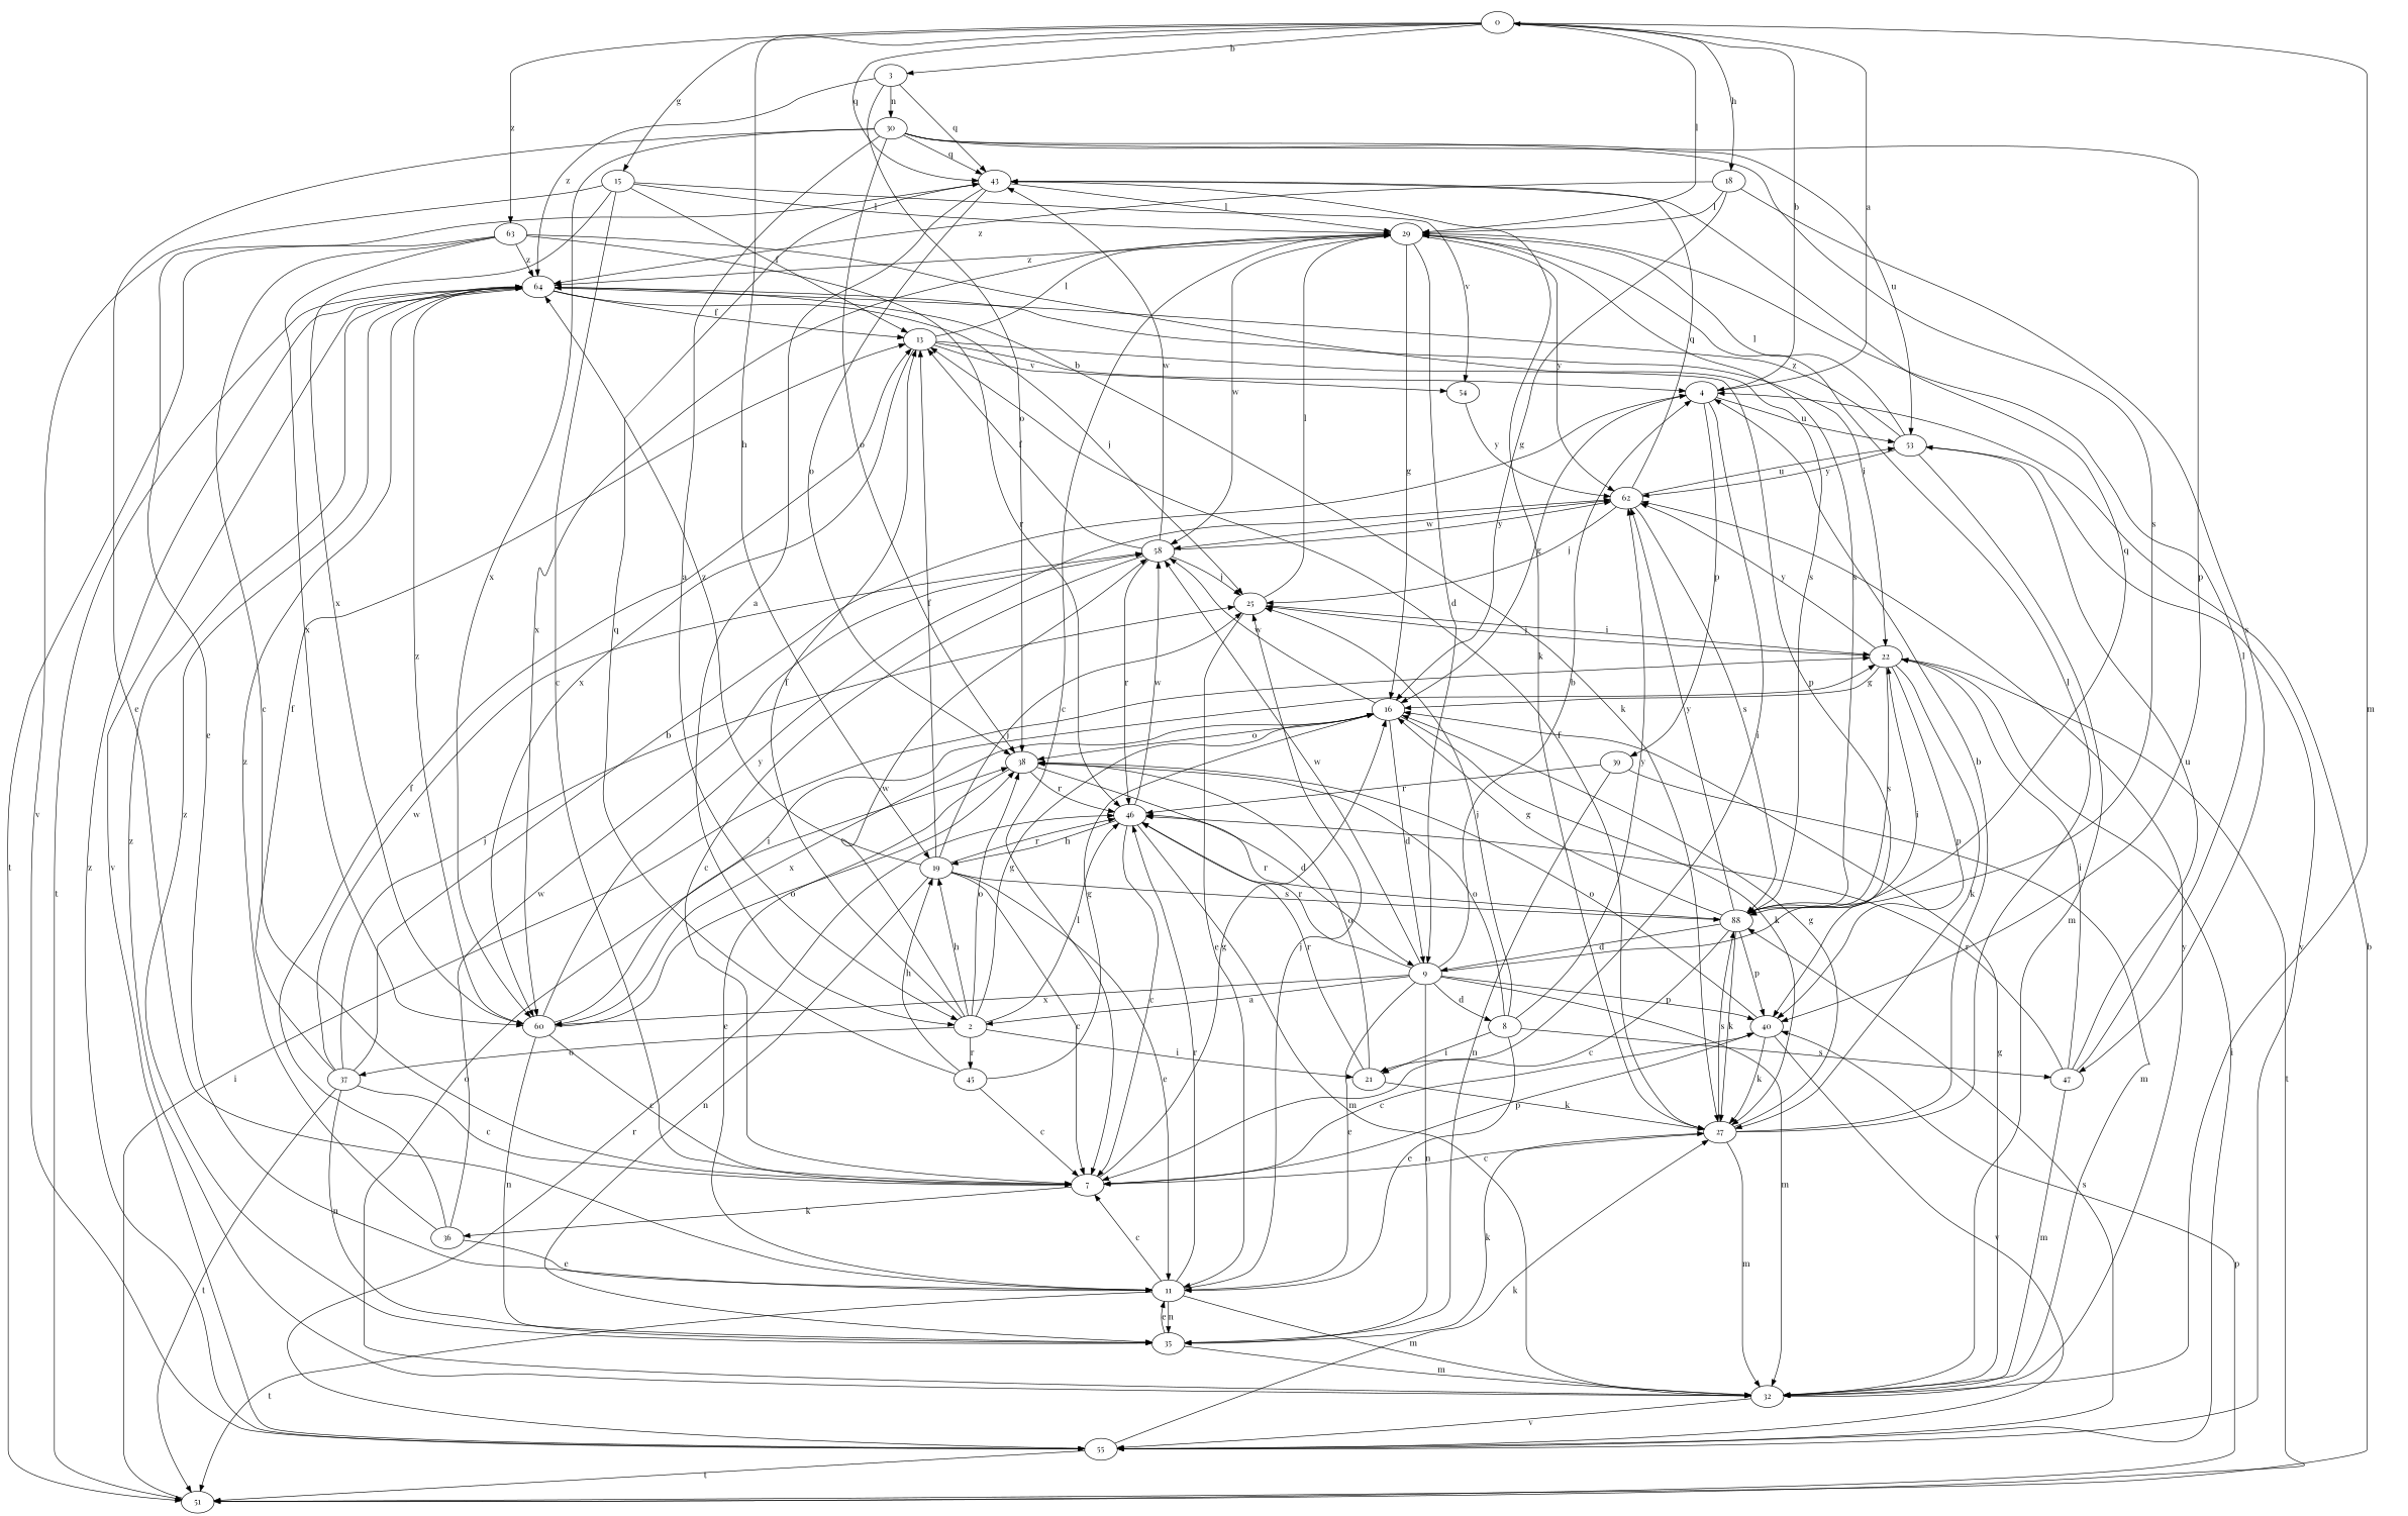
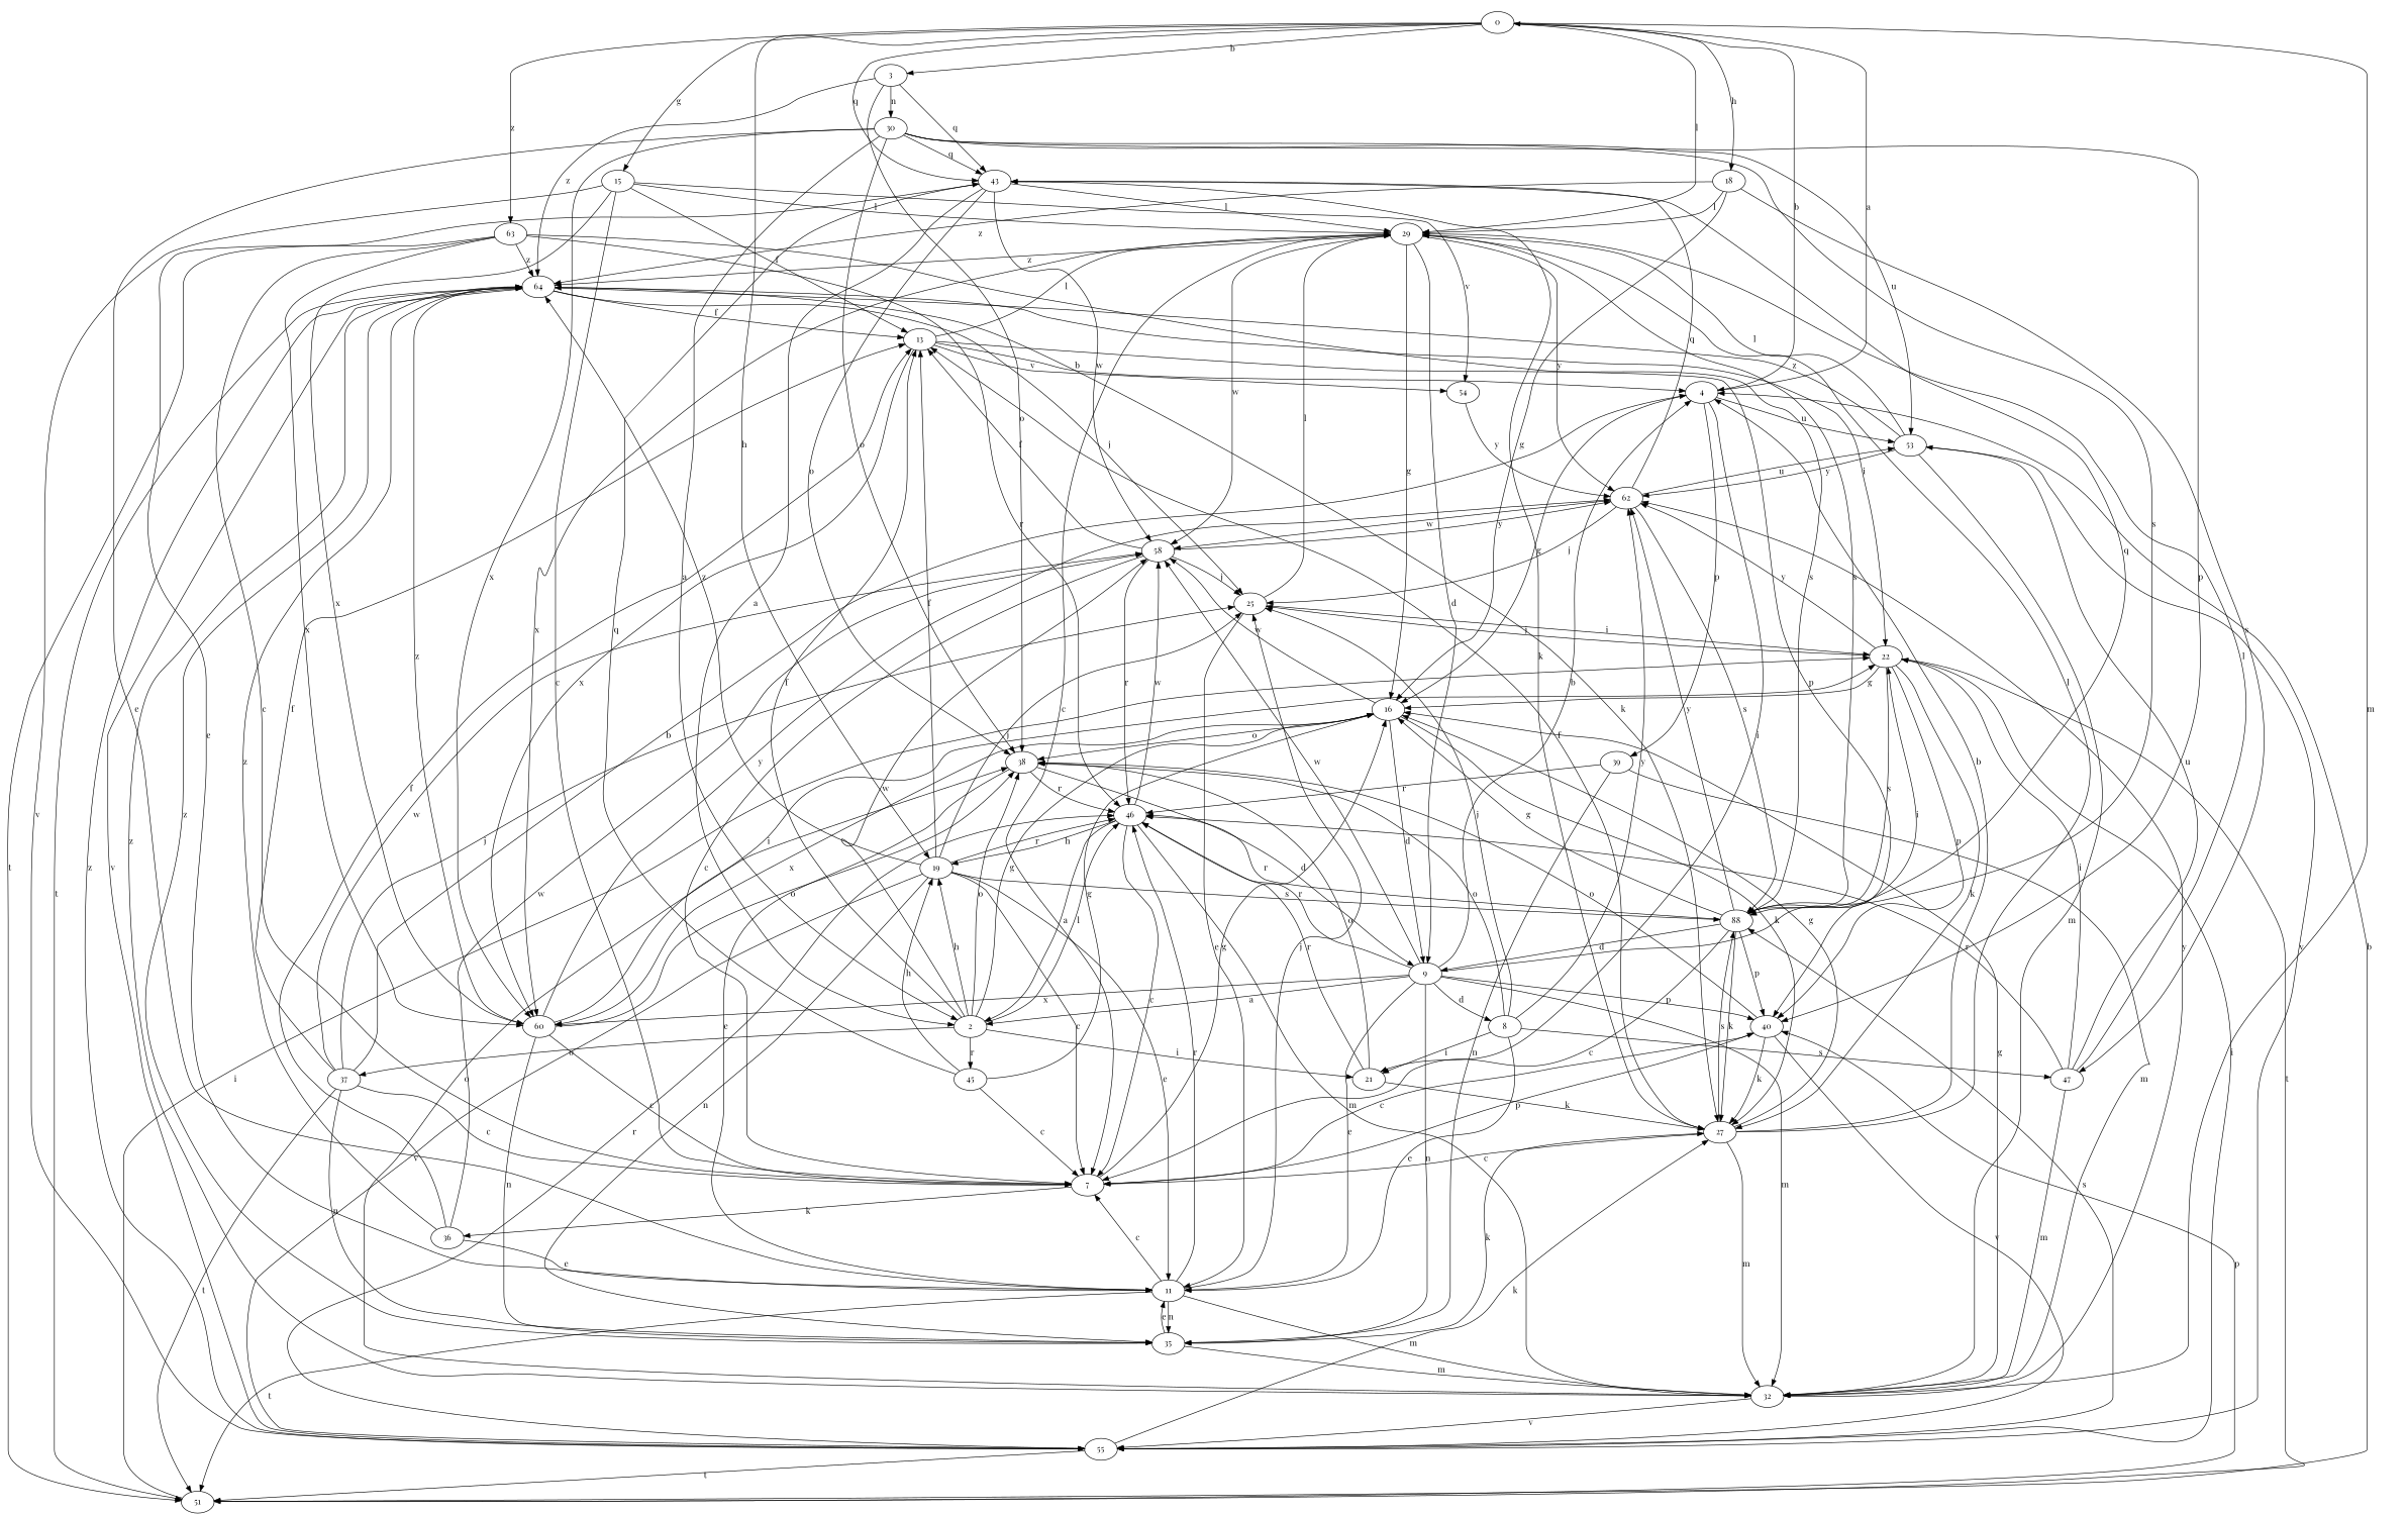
  strict digraph {
    fontname="Playfair Display"
    node [fontname="Playfair Display"]
    edge [fontname="Playfair Display"]
    0
    3
    4
    15
    18
    19
    29
    32
    43
    63
    38
    n12 [label=30]
    64
    16
    21
    39
    53
    n18 [label=13]
    7
    60
    54
    55
    47
    46
    11
    25
    35
    n28 [label=88]
    58
    62
    9
    2
    27
    51
    37
    45
    40
    22
    n39 [label=36]
    8
    0 -> 3 [label=b]
    0 -> 4 [label=b]
    0 -> 15 [label=g]
    0 -> 18 [label=h]
    0 -> 19 [label=h]
    0 -> 29 [label=l]
    0 -> 32 [label=m]
    0 -> 43 [label=q]
    0 -> 63 [label=z]
    3 -> 43 [label=q]
    3 -> 38 [label=o]
    3 -> n12 [label=n]
    3 -> 64 [label=z]
    4 -> 0 [label=a]
    4 -> 16 [label=g]
    4 -> 21 [label=i]
    4 -> 39 [label=p]
    4 -> 53 [label=u]
    15 -> 29 [label=l]
    15 -> n18 [label=f]
    15 -> 7 [label=c]
    15 -> 60 [label=x]
    15 -> 54 [label=v]
    15 -> 55 [label=v]
    18 -> 29 [label=l]
    18 -> 64 [label=z]
    18 -> 16 [label=g]
    18 -> 47 [label=s]
    19 -> 64 [label=z]
    19 -> n18 [label=f]
    19 -> 7 [label=c]
+   19 -> 55 [label=v]
    19 -> 46 [label=r]
    19 -> 11 [label=e]
    19 -> 25 [label=j]
    19 -> 35 [label=n]
    19 -> n28 [label=s]
    29 -> 64 [label=z]
    29 -> 16 [label=g]
    29 -> 7 [label=c]
    29 -> 60 [label=x]
    29 -> n28 [label=s]
    29 -> 58 [label=w]
    29 -> 62 [label=y]
    29 -> 9 [label=d]
    32 -> 38 [label=o]
    32 -> 64 [label=z]
    32 -> 16 [label=g]
    32 -> 55 [label=v]
    32 -> 62 [label=y]
    43 -> 29 [label=l]
    43 -> 38 [label=o]
    43 -> 11 [label=e]
-   58 -> 43 [label=w]
+   43 -> 58 [label=w]
    43 -> 2 [label=a]
    43 -> 27 [label=k]
    63 -> 64 [label=z]
    63 -> 7 [label=c]
    63 -> 60 [label=x]
    63 -> 46 [label=r]
    63 -> n28 [label=s]
    63 -> 51 [label=t]
    38 -> 46 [label=r]
    38 -> 11 [label=e]
    38 -> 9 [label=d]
    n12 -> 43 [label=q]
    n12 -> 38 [label=o]
    n12 -> 53 [label=u]
    n12 -> 60 [label=x]
    n12 -> 11 [label=e]
    n12 -> n28 [label=s]
    n12 -> 2 [label=a]
    n12 -> 40 [label=p]
    64 -> n18 [label=f]
    64 -> 55 [label=v]
    64 -> 25 [label=j]
    64 -> 27 [label=k]
    64 -> 51 [label=t]
    64 -> 22 [label=i]
    16 -> 38 [label=o]
    16 -> 60 [label=x]
    16 -> 58 [label=w]
    16 -> 9 [label=d]
    16 -> 27 [label=k]
    21 -> 38 [label=o]
    21 -> 46 [label=r]
    21 -> 27 [label=k]
    39 -> 32 [label=m]
    39 -> 46 [label=r]
    39 -> 35 [label=n]
    53 -> 29 [label=l]
    53 -> 32 [label=m]
    53 -> 64 [label=z]
    53 -> 55 [label=v]
    53 -> 62 [label=y]
    n18 -> 4 [label=b]
    n18 -> 29 [label=l]
    n18 -> 60 [label=x]
    n18 -> 54 [label=v]
    n18 -> 40 [label=p]
    7 -> 16 [label=g]
    7 -> 40 [label=p]
    7 -> n39 [label=k]
    60 -> 38 [label=o]
    60 -> 64 [label=z]
    60 -> 7 [label=c]
    60 -> 35 [label=n]
    60 -> 62 [label=y]
    60 -> 22 [label=i]
    54 -> 62 [label=y]
    55 -> 64 [label=z]
    55 -> 46 [label=r]
    55 -> n28 [label=s]
    55 -> 27 [label=k]
    55 -> 51 [label=t]
    55 -> 22 [label=i]
    47 -> 29 [label=l]
    47 -> 32 [label=m]
    47 -> 53 [label=u]
    47 -> 46 [label=r]
    47 -> 22 [label=i]
    46 -> 19 [label=h]
    46 -> 32 [label=m]
    46 -> 7 [label=c]
    46 -> 58 [label=w]
+   46 -> 2 [label=a]
    11 -> 32 [label=m]
    11 -> 7 [label=c]
    11 -> 46 [label=r]
    11 -> 25 [label=j]
    11 -> 35 [label=n]
    11 -> 51 [label=t]
    25 -> 29 [label=l]
    25 -> 11 [label=e]
    25 -> 22 [label=i]
    35 -> 32 [label=m]
    35 -> 64 [label=z]
    35 -> 11 [label=e]
    35 -> 27 [label=k]
    n28 -> 43 [label=q]
    n28 -> 16 [label=g]
    n28 -> 7 [label=c]
    n28 -> 46 [label=r]
    n28 -> 62 [label=y]
    n28 -> 9 [label=d]
    n28 -> 27 [label=k]
    n28 -> 40 [label=p]
    58 -> n18 [label=f]
    58 -> 7 [label=c]
    58 -> 46 [label=r]
    58 -> 25 [label=j]
    58 -> 62 [label=y]
    62 -> 43 [label=q]
    62 -> 53 [label=u]
    62 -> 25 [label=j]
    62 -> n28 [label=s]
    62 -> 58 [label=w]
    9 -> 4 [label=b]
    9 -> 32 [label=m]
    9 -> 60 [label=x]
    9 -> 46 [label=r]
    9 -> 11 [label=e]
    9 -> 35 [label=n]
    9 -> 58 [label=w]
    9 -> 2 [label=a]
    9 -> 40 [label=p]
    9 -> 22 [label=i]
    9 -> 8 [label=d]
    2 -> 19 [label=h]
    2 -> 38 [label=o]
    2 -> 16 [label=g]
    2 -> 21 [label=i]
    2 -> n18 [label=f]
    2 -> 46 [label=l]
    2 -> 58 [label=w]
    2 -> 37 [label=o]
    2 -> 45 [label=r]
    27 -> 4 [label=b]
    27 -> 29 [label=l]
    27 -> 32 [label=m]
    27 -> 16 [label=g]
    27 -> n18 [label=f]
    27 -> 7 [label=c]
    27 -> n28 [label=s]
    51 -> 4 [label=b]
    51 -> 40 [label=p]
    51 -> 22 [label=i]
    37 -> 4 [label=b]
    37 -> n18 [label=f]
    37 -> 7 [label=c]
    37 -> 25 [label=j]
    37 -> 35 [label=n]
    37 -> 58 [label=w]
    37 -> 51 [label=t]
    45 -> 19 [label=h]
    45 -> 43 [label=q]
    45 -> 16 [label=g]
    45 -> 7 [label=c]
    40 -> 38 [label=o]
    40 -> 7 [label=c]
    40 -> 55 [label=v]
    40 -> 27 [label=k]
    22 -> 16 [label=g]
    22 -> 25 [label=j]
    22 -> n28 [label=s]
    22 -> 62 [label=y]
    22 -> 27 [label=k]
    22 -> 51 [label=t]
    22 -> 40 [label=p]
    n39 -> 64 [label=z]
    n39 -> n18 [label=f]
    n39 -> 11 [label=e]
    n39 -> 58 [label=w]
    8 -> 38 [label=o]
    8 -> 21 [label=i]
    8 -> 47 [label=s]
    8 -> 11 [label=e]
    8 -> 25 [label=j]
    8 -> 62 [label=y]
  }
